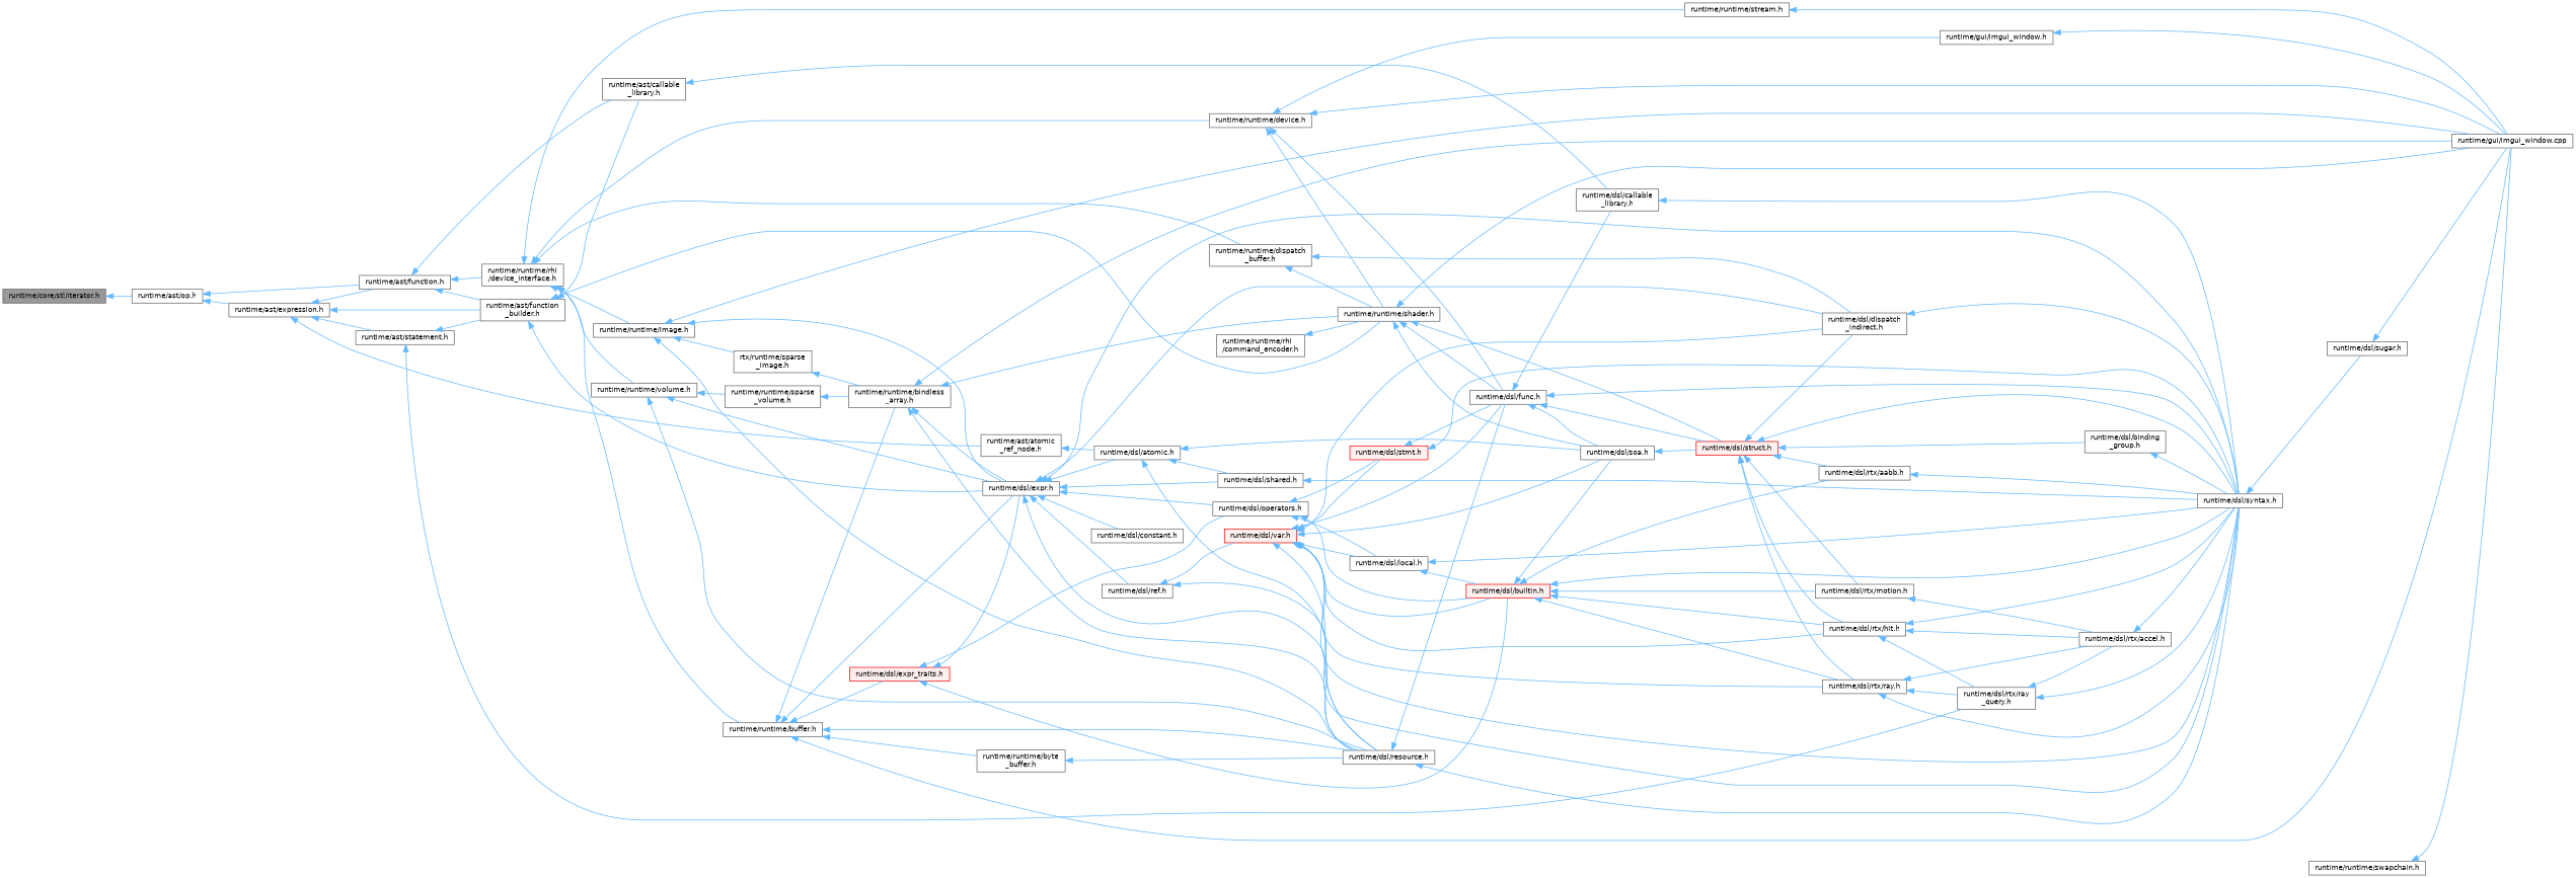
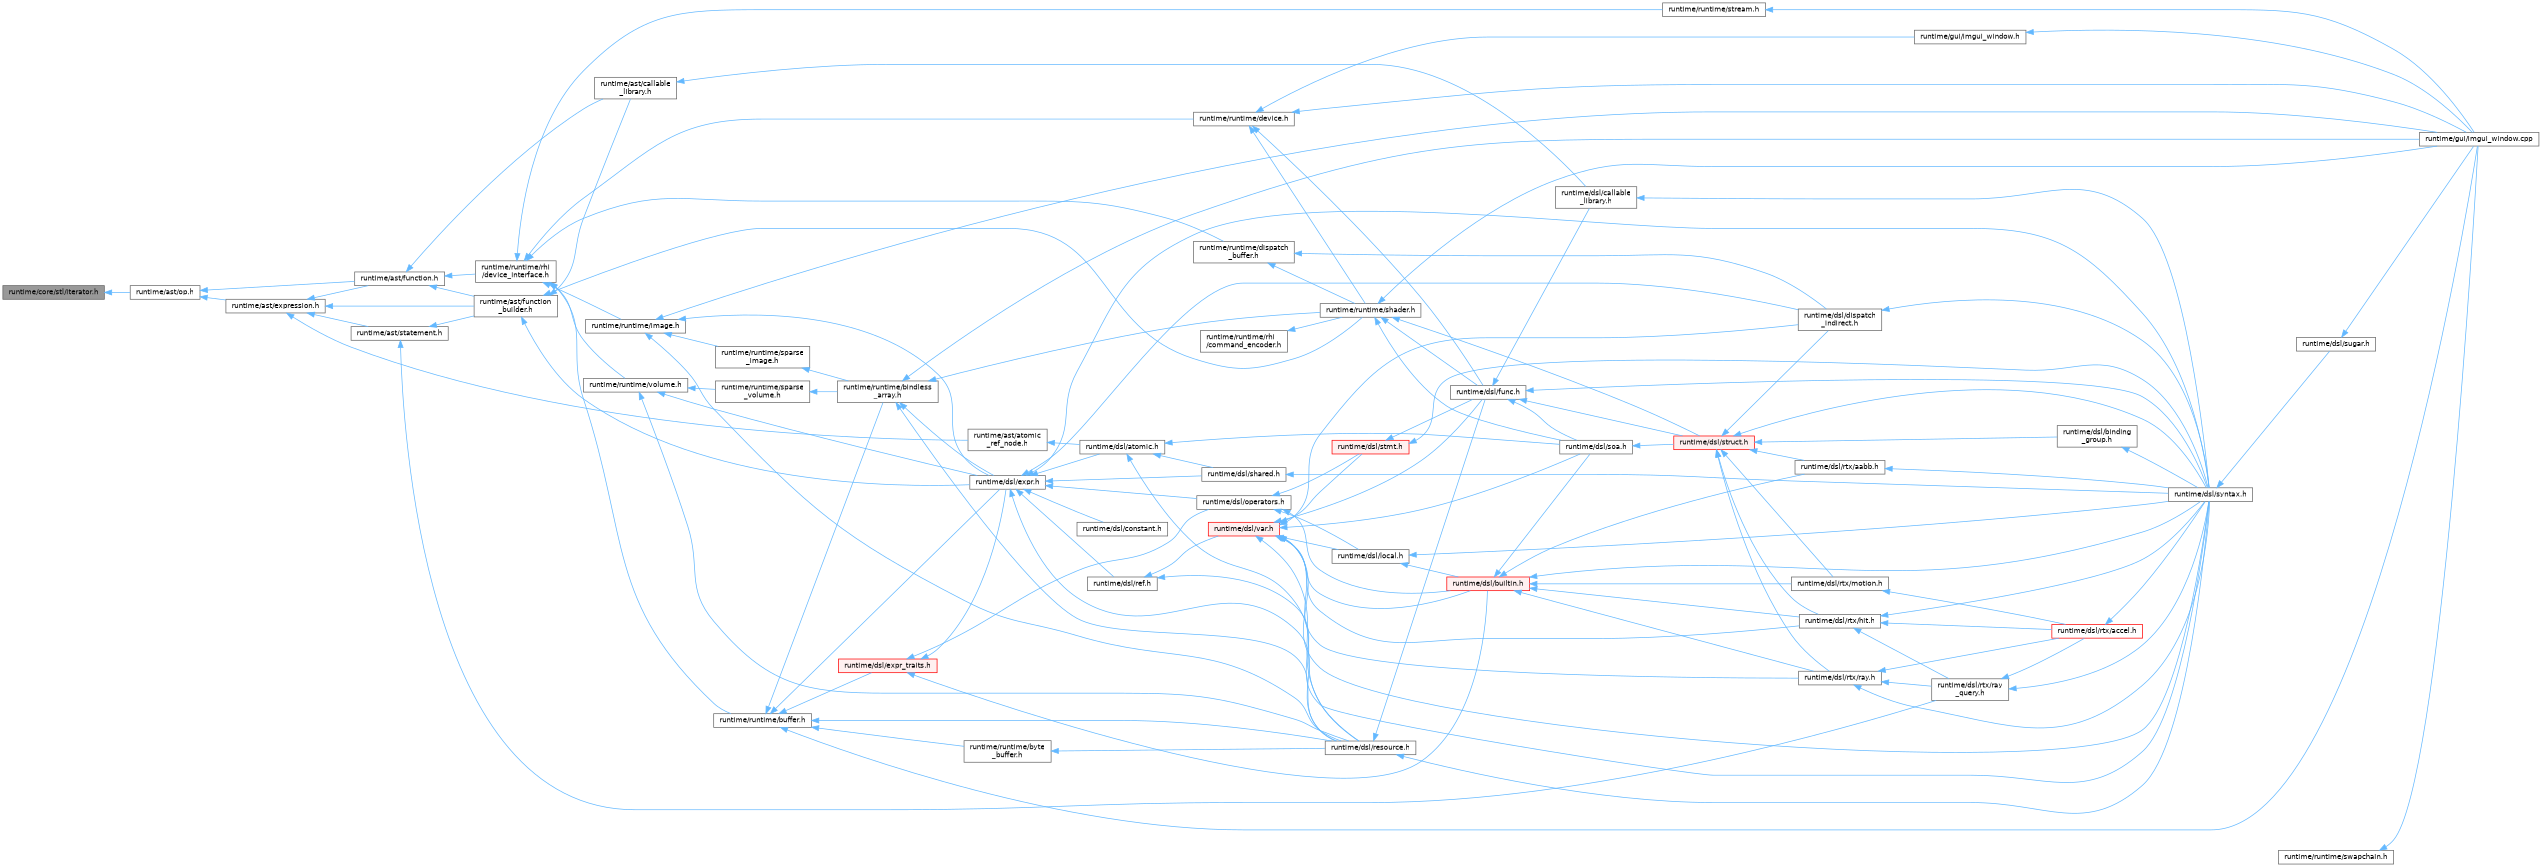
  digraph {
    rankdir=LR
    node [color=grey40 fillcolor=white fontname=Helvetica fontsize=10 shape=box style=filled]
    edge [color=steelblue1 dir=back fontname=Helvetica fontsize=10 labelfontname=Helvetica labelfontsize=10 style=solid]
    n1 [color=gray40 fillcolor=grey60 fontcolor=black height=0.2 label="runtime/core/stl/iterator.h" width=0.4]
    n2 [height=0.2 label="runtime/ast/op.h" width=0.4]
    n3 [height=0.2 label="runtime/ast/expression.h" width=0.4]
    n4 [height=0.2 label="runtime/ast/function.h" width=0.4]
    n5 [height=0.2 label="runtime/ast/atomic\l_ref_node.h" width=0.4]
    n6 [height=0.2 label="runtime/ast/function\l_builder.h" width=0.4]
    n7 [height=0.2 label="runtime/ast/statement.h" width=0.4]
    n8 [height=0.2 label="runtime/ast/callable\l_library.h" width=0.4]
    n9 [height=0.2 label="runtime/runtime/rhi\l/device_interface.h" width=0.4]
    n10 [height=0.2 label="runtime/dsl/atomic.h" width=0.4]
    n11 [height=0.2 label="runtime/dsl/expr.h" width=0.4]
    n12 [height=0.2 label="runtime/runtime/shader.h" width=0.4]
    n13 [height=0.2 label="runtime/dsl/rtx/ray\l_query.h" width=0.4]
    n14 [height=0.2 label="runtime/dsl/resource.h" width=0.4]
    n15 [height=0.2 label="runtime/dsl/soa.h" width=0.4]
    n16 [height=0.2 label="runtime/dsl/shared.h" width=0.4]
    n17 [height=0.2 label="runtime/dsl/func.h" width=0.4]
    n18 [height=0.2 label="runtime/dsl/syntax.h" width=0.4]
    n19 [color=red fillcolor="#FFF0F0" height=0.2 label="runtime/dsl/struct.h" width=0.4]
    n20 [height=0.2 label="runtime/dsl/callable\l_library.h" width=0.4]
    n21 [height=0.2 label="runtime/dsl/sugar.h" width=0.4]
    n22 [height=0.2 label="runtime/dsl/binding\l_group.h" width=0.4]
    n23 [height=0.2 label="runtime/dsl/dispatch\l_indirect.h" width=0.4]
    n24 [height=0.2 label="runtime/dsl/rtx/aabb.h" width=0.4]
    n25 [height=0.2 label="runtime/dsl/rtx/hit.h" width=0.4]
    n26 [height=0.2 label="runtime/dsl/rtx/motion.h" width=0.4]
    n27 [height=0.2 label="runtime/dsl/rtx/ray.h" width=0.4]
    n28 [height=0.2 label="runtime/gui/imgui_window.cpp" width=0.4]
-   n29 [height=0.2 label="runtime/dsl/rtx/accel.h" width=0.4]
+   n29 [color=red height=0.2 label="runtime/dsl/rtx/accel.h" width=0.4]
    n30 [height=0.2 label="runtime/runtime/rhi\l/command_encoder.h" width=0.4]
    n31 [height=0.2 label="runtime/runtime/buffer.h" width=0.4]
    n32 [height=0.2 label="runtime/runtime/device.h" width=0.4]
    n33 [height=0.2 label="runtime/runtime/dispatch\l_buffer.h" width=0.4]
    n34 [height=0.2 label="runtime/runtime/image.h" width=0.4]
    n35 [height=0.2 label="runtime/runtime/stream.h" width=0.4]
    n36 [height=0.2 label="runtime/runtime/volume.h" width=0.4]
    n37 [height=0.2 label="runtime/dsl/constant.h" width=0.4]
    n38 [height=0.2 label="runtime/dsl/operators.h" width=0.4]
    n39 [height=0.2 label="runtime/dsl/ref.h" width=0.4]
    n40 [color=red fillcolor="#FFF0F0" height=0.2 label="runtime/dsl/builtin.h" width=0.4]
    n41 [height=0.2 label="runtime/dsl/local.h" width=0.4]
    n42 [color=red fillcolor="#FFF0F0" height=0.2 label="runtime/dsl/stmt.h" width=0.4]
    n43 [color=red fillcolor="#FFF0F0" height=0.2 label="runtime/dsl/var.h" width=0.4]
    n44 [color=red fillcolor="#FFF0F0" height=0.2 label="runtime/dsl/expr_traits.h" width=0.4]
    n45 [height=0.2 label="runtime/runtime/bindless\l_array.h" width=0.4]
    n46 [height=0.2 label="runtime/runtime/byte\l_buffer.h" width=0.4]
    n47 [height=0.2 label="runtime/gui/imgui_window.h" width=0.4]
-   n48 [height=0.2 label="rtx/runtime/sparse\l_image.h" width=0.4]
+   n48 [height=0.2 label="runtime/runtime/sparse\l_image.h" width=0.4]
    n49 [height=0.2 label="runtime/runtime/sparse\l_volume.h" width=0.4]
    n50 [height=0.2 label="runtime/runtime/swapchain.h" width=0.4]
    n1 -> n2
    n2 -> n3
    n2 -> n4
    n3 -> n4
    n3 -> n5
    n3 -> n6
    n3 -> n7
    n4 -> n6
    n4 -> n8
    n4 -> n9
    n5 -> n10
    n6 -> n8
    n6 -> n11
    n6 -> n12
    n7 -> n6
    n7 -> n13
    n8 -> n20
    n9 -> n31
    n9 -> n32
    n9 -> n33
    n9 -> n34
    n9 -> n35
    n9 -> n36
    n10 -> n14
    n10 -> n15
    n10 -> n16
    n11 -> n10
    n11 -> n14
    n11 -> n16
    n11 -> n18
    n11 -> n23
    n11 -> n37
    n11 -> n38
    n11 -> n39
    n12 -> n15
    n12 -> n17
    n12 -> n19
    n12 -> n28
    n13 -> n18
    n13 -> n29
    n14 -> n17
    n14 -> n18
    n15 -> n19
    n16 -> n18
    n17 -> n15
    n17 -> n18
    n17 -> n19
    n17 -> n20
    n18 -> n21
    n19 -> n18
    n19 -> n22
    n19 -> n23
    n19 -> n24
    n19 -> n25
    n19 -> n26
    n19 -> n27
    n20 -> n18
    n21 -> n28
    n22 -> n18
    n23 -> n18
    n24 -> n18
    n25 -> n13
    n25 -> n18
    n25 -> n29
    n26 -> n29
    n27 -> n13
    n27 -> n18
    n27 -> n29
    n29 -> n18
    n30 -> n12
    n31 -> n11
    n31 -> n14
    n31 -> n28
    n31 -> n44
    n31 -> n45
    n31 -> n46
    n32 -> n12
    n32 -> n17
    n32 -> n28
    n32 -> n47
    n33 -> n12
    n33 -> n23
    n34 -> n11
    n34 -> n14
    n34 -> n28
    n34 -> n48
    n35 -> n28
    n36 -> n11
    n36 -> n14
    n36 -> n49
    n38 -> n40
    n38 -> n41
    n38 -> n42
    n39 -> n18
    n39 -> n43
    n40 -> n15
    n40 -> n18
    n40 -> n24
    n40 -> n25
    n40 -> n26
    n40 -> n27
    n41 -> n18
    n41 -> n40
    n42 -> n17
    n42 -> n18
    n43 -> n14
    n43 -> n15
    n43 -> n17
    n43 -> n18
    n43 -> n23
    n43 -> n25
    n43 -> n27
    n43 -> n40
    n43 -> n41
    n43 -> n42
    n44 -> n11
    n44 -> n38
    n44 -> n40
    n45 -> n11
    n45 -> n12
    n45 -> n14
    n45 -> n28
    n46 -> n14
    n47 -> n28
    n48 -> n45
    n49 -> n45
    n50 -> n28
  }
